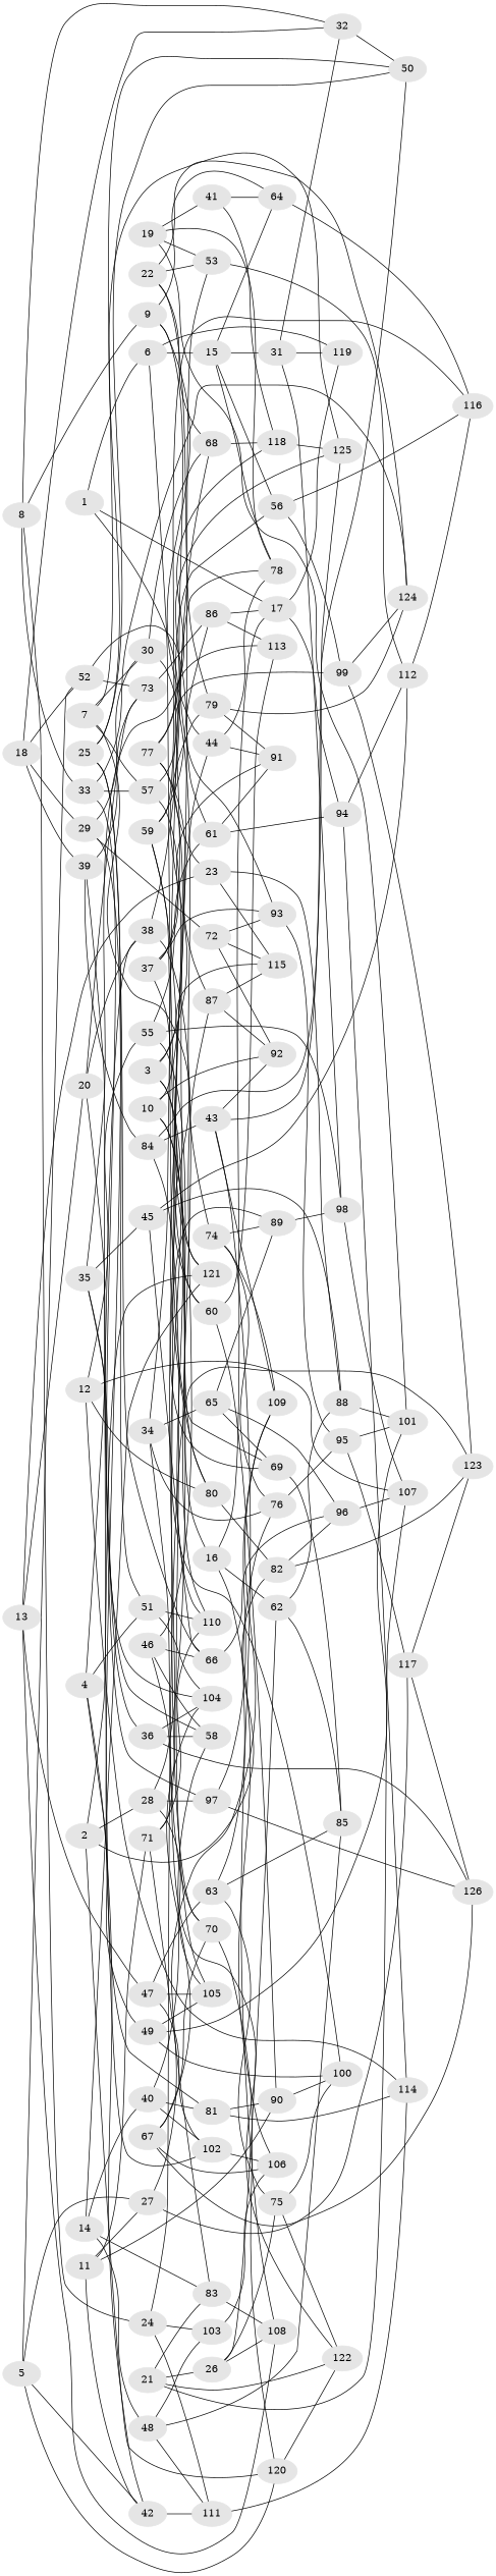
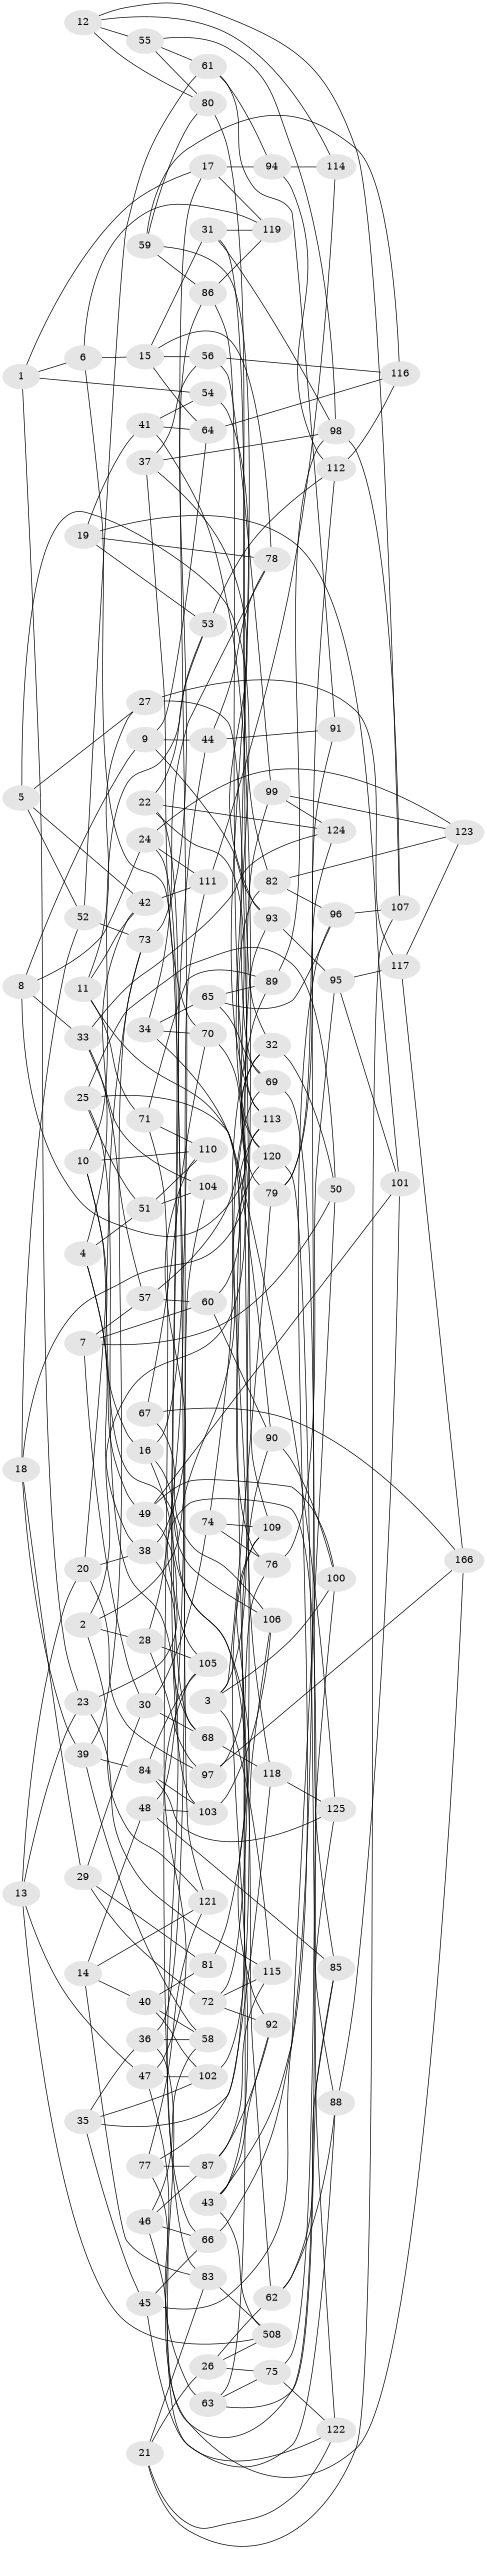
  graph {
    rankdir=LR
    node [color=gray90 style=filled]
    1
    6
    17
    23
+   54
    121
    15
    119
    94
    115
    88
    113
    2
    28
    82
    120
    44
    97
    105
    123
    96
    122
    3
    69
    79
    100
    85
    124
    91
    4
    38
    42
    49
    51
    110
    68
    111
    101
    104
    5
    27
    52
    109
    117
    73
    61
    64
    31
    78
    56
    7
    30
    50
    57
    60
    74
    99
    90
    8
    9
    24
    32
    33
    93
    103
    116
    95
    10
    16
    53
    92
    62
    106
    112
    11
    71
    83
    89
    12
    55
    80
    107
    114
    98
    13
    20
    47
-   108
+   108 [label=508]
    102
    63
    14
    40
    48
    81
    58
    18
    29
    39
    72
    84
    19
    41
    118
    86
-   126
+   126 [label=166]
    21
    26
    75
    22
    25
    66
    125
    76
    34
    65
    70
    35
    36
    45
    37
    43
    46
    87
    59
    67
    77
    1 -- 6
    1 -- 17
    1 -- 23
+   1 -- 54
    6 -- 121
    6 -- 15
    6 -- 119
    17 -- 119
    17 -- 94
    23 -- 115
    23 -- 88
+   54 -- 113
    15 -- 64
    15 -- 31
    15 -- 78
    15 -- 56
    94 -- 112
    94 -- 114
    88 -- 101
    2 -- 121
    2 -- 28
    2 -- 82
    2 -- 120
    28 -- 44
    28 -- 97
    28 -- 105
    82 -- 123
    82 -- 96
    120 -- 122
    44 -- 91
    44 -- 78
    97 -- 109
    97 -- 126
    96 -- 107
    3 -- 115
    3 -- 69
    3 -- 79
    3 -- 100
    69 -- 85
    79 -- 124
    79 -- 91
    4 -- 38
    4 -- 42
    4 -- 49
    4 -- 51
    38 -- 110
    38 -- 68
    42 -- 111
    49 -- 105
    49 -- 100
    49 -- 101
    51 -- 110
    51 -- 104
    68 -- 118
    111 -- 114
    5 -- 120
    5 -- 42
    5 -- 27
    5 -- 52
    27 -- 109
    27 -- 117
    52 -- 73
    52 -- 61
    117 -- 123
    117 -- 126
    73 -- 86
    61 -- 94
    61 -- 91
    64 -- 116
    31 -- 119
    31 -- 32
    31 -- 98
    56 -- 99
    56 -- 116
    7 -- 30
    7 -- 50
    7 -- 57
    7 -- 60
    30 -- 68
    30 -- 74
    57 -- 60
    57 -- 99
    60 -- 113
    60 -- 90
    74 -- 109
    74 -- 89
    74 -- 76
    99 -- 123
    99 -- 124
    90 -- 100
    8 -- 9
    8 -- 24
    8 -- 32
    8 -- 33
    9 -- 44
    9 -- 64
    9 -- 93
    24 -- 123
    24 -- 111
    24 -- 103
    32 -- 50
    33 -- 124
    33 -- 104
    33 -- 57
    93 -- 95
    103 -- 106
    95 -- 101
    95 -- 117
    10 -- 110
    10 -- 16
    10 -- 53
    10 -- 92
    16 -- 17
    16 -- 62
    16 -- 106
    53 -- 112
    62 -- 88
    62 -- 85
    112 -- 116
    11 -- 42
    11 -- 27
    11 -- 90
    11 -- 71
    71 -- 110
    71 -- 83
    71 -- 89
    83 -- 108
    89 -- 98
    12 -- 55
    12 -- 80
    12 -- 107
    12 -- 114
    55 -- 61
    55 -- 80
    55 -- 98
    80 -- 82
    98 -- 107
    13 -- 23
    13 -- 20
    13 -- 47
    13 -- 108
    20 -- 97
    20 -- 38
    20 -- 73
    47 -- 105
    47 -- 102
    47 -- 63
    102 -- 106
    63 -- 85
    63 -- 75
    63 -- 76
    14 -- 121
    14 -- 83
    14 -- 40
    14 -- 48
    40 -- 102
    40 -- 81
    40 -- 58
    48 -- 85
    48 -- 111
    48 -- 103
    81 -- 90
-   81 -- 114
    18 -- 52
    18 -- 32
    18 -- 29
    18 -- 39
    29 -- 30
    29 -- 81
    29 -- 72
    39 -- 73
    39 -- 58
    39 -- 84
    72 -- 115
    72 -- 93
    72 -- 92
    84 -- 105
-   84 -- 43
+   84 -- 103
    84 -- 125
    19 -- 101
    19 -- 78
    19 -- 53
    19 -- 41
+   41 -- 54
    41 -- 64
    41 -- 118
    118 -- 125
-   86 -- 17
+   86 -- 119
    86 -- 113
    21 -- 122
    21 -- 83
    21 -- 107
    21 -- 26
    26 -- 62
    26 -- 108
    26 -- 75
    75 -- 122
    75 -- 100
    22 -- 79
    22 -- 124
    22 -- 68
    22 -- 53
    25 -- 51
    25 -- 50
    25 -- 66
    25 -- 125
    66 -- 96
    76 -- 95
    34 -- 78
    34 -- 76
    34 -- 65
    34 -- 70
    65 -- 96
    65 -- 69
    65 -- 89
    70 -- 120
    35 -- 102
    35 -- 118
    35 -- 36
    35 -- 45
    36 -- 104
    36 -- 58
    36 -- 126
    45 -- 88
    45 -- 112
    45 -- 66
-   37 -- 91
+   37 -- 98
    37 -- 56
    37 -- 93
    37 -- 70
    43 -- 109
    43 -- 50
    43 -- 92
    43 -- 108
    46 -- 122
    46 -- 58
    46 -- 66
    46 -- 87
    87 -- 115
    87 -- 92
    59 -- 69
    59 -- 116
    59 -- 80
    59 -- 86
-   67 -- 104
    67 -- 106
    67 -- 126
    67 -- 70
    77 -- 121
    77 -- 113
    77 -- 125
    77 -- 87
  }
